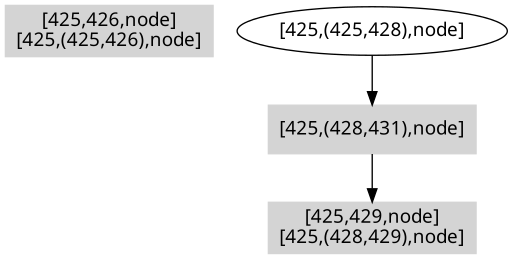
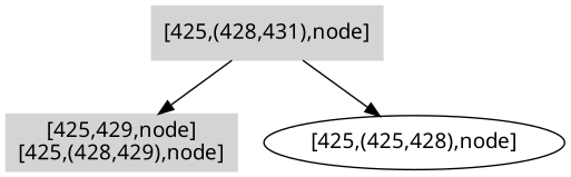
  digraph {
    fontname="Noto Sans"
    node [color=".0 .0 .83" fontname="Noto Sans" shape=box style=filled]
    edge [fontname="Noto Sans"]
-   n1 [label="[425,426,node]\n[425,(425,426),node]"]
    n2 [label="[425,429,node]\n[425,(428,429),node]"]
    n3 [label="[425,(428,431),node]"]
    n4 [label="[425,(425,428),node]" color="" shape="" style=""]
    n3 -> n2
-   n4 -> n3
+   n3 -> n4
  }
